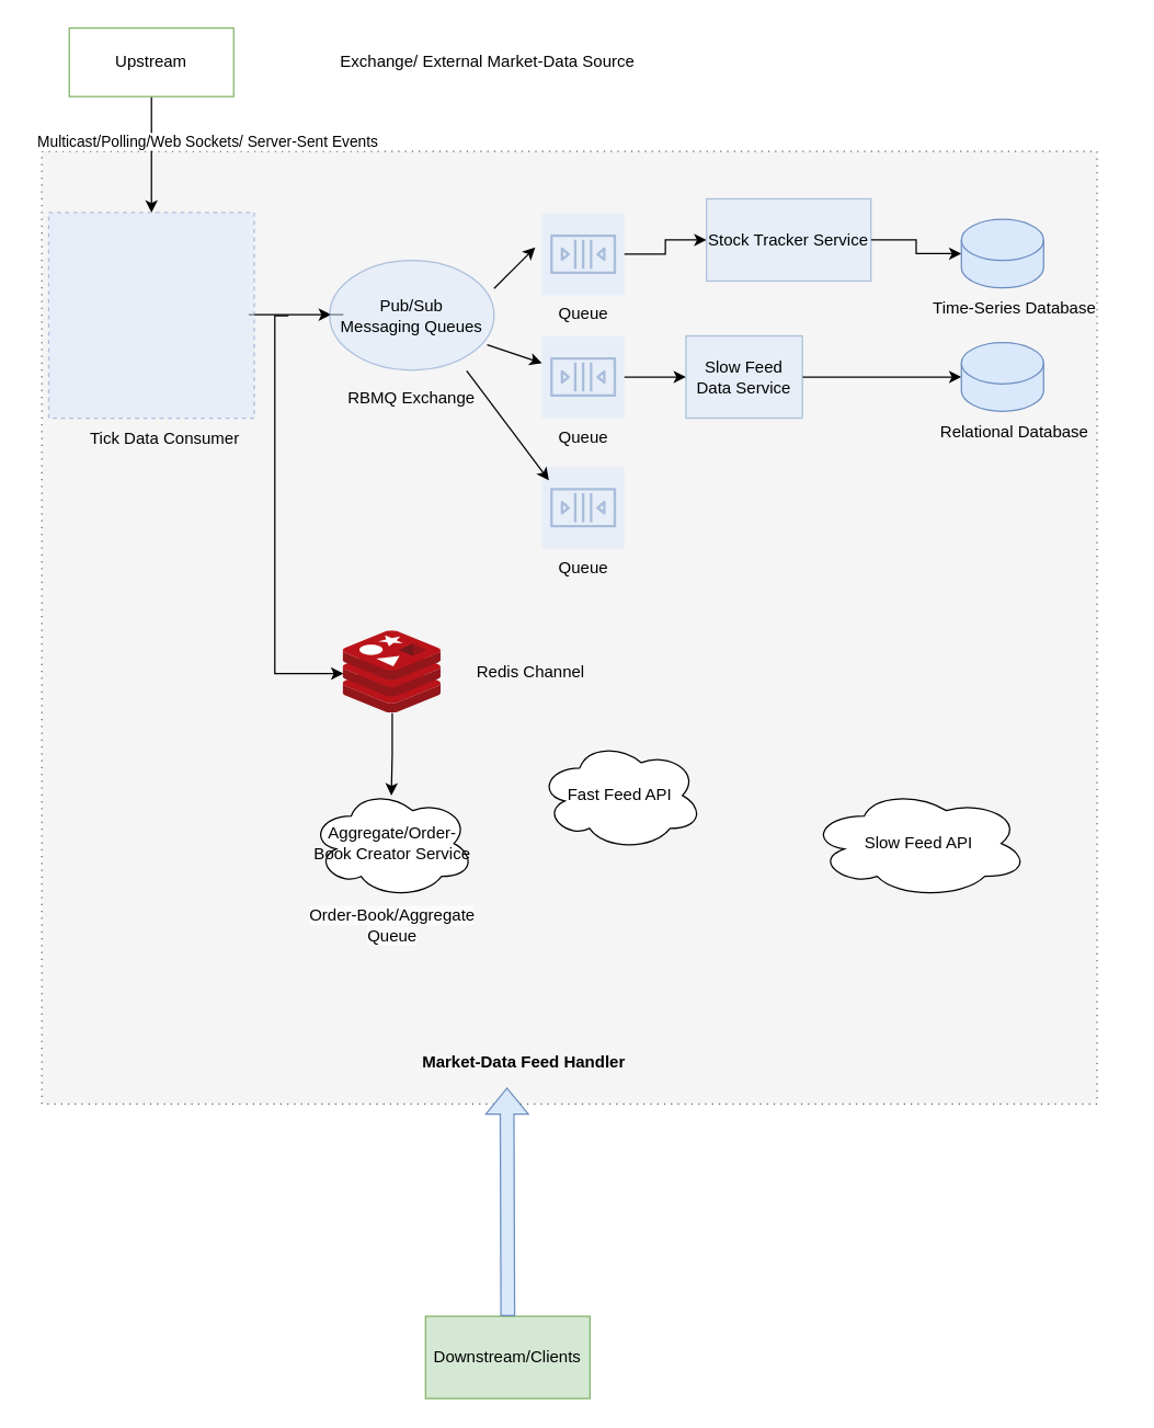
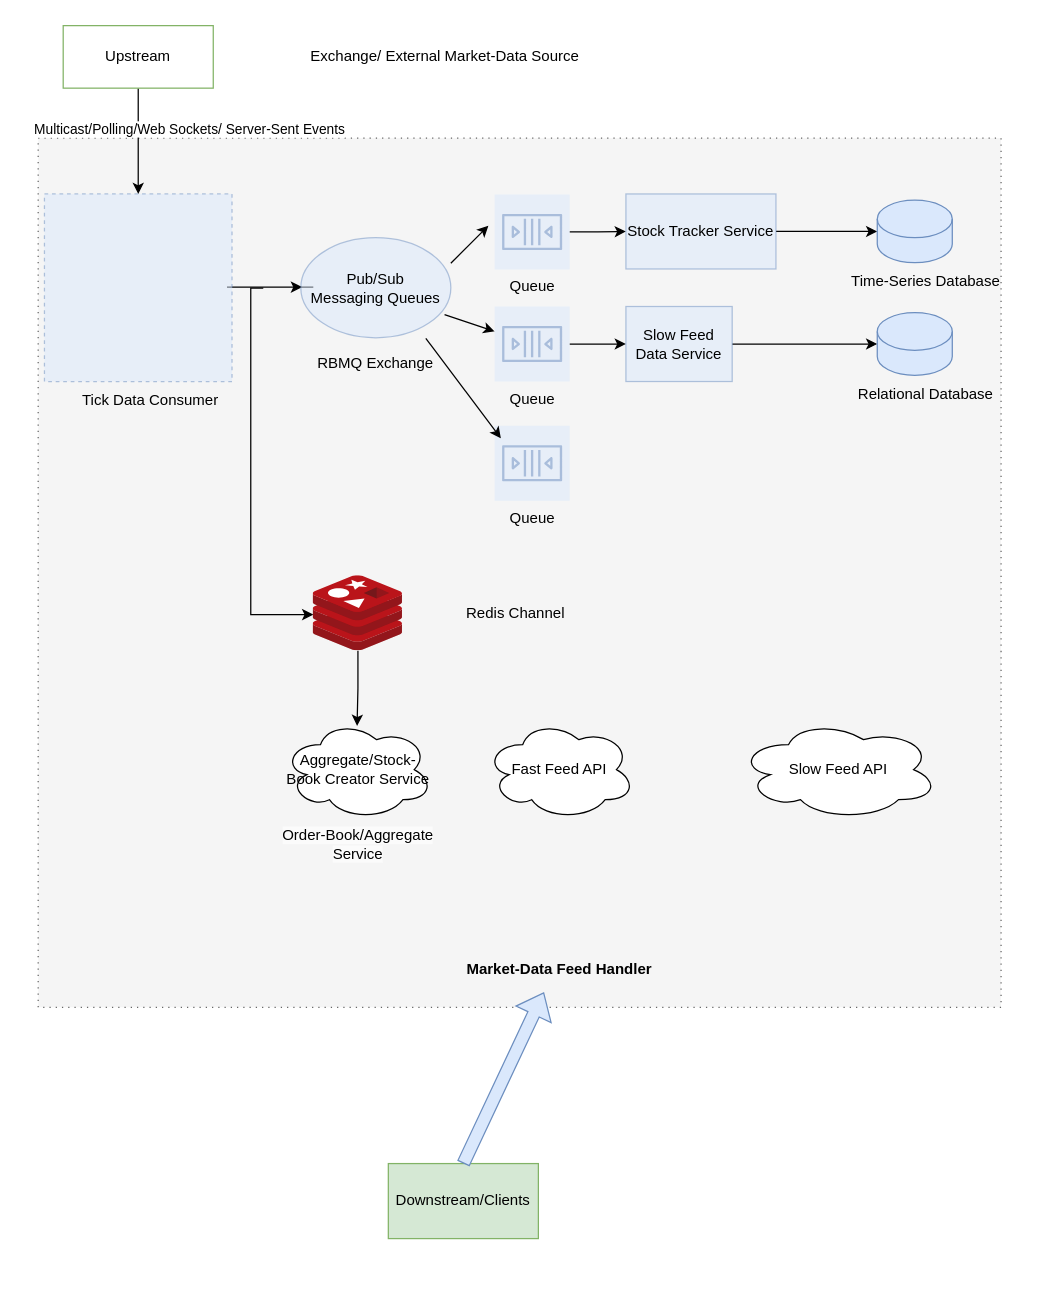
  <mxCell id="0" />
  <mxCell id="1" parent="0" />
  <mxCell id="2" value="" style="rounded=0;whiteSpace=wrap;html=1;dashed=1;dashPattern=1 4;fillColor=#f5f5f5;fontColor=#333333;strokeColor=#666666;" parent="1" vertex="1"><mxGeometry x="30" y="110" width="770" height="695" as="geometry" /></mxCell>
  <mxCell id="3" style="edgeStyle=orthogonalEdgeStyle;rounded=0;orthogonalLoop=1;jettySize=auto;html=1;exitX=0.5;exitY=1;exitDx=0;exitDy=0;entryX=0.5;entryY=0;entryDx=0;entryDy=0;" parent="1" source="5" target="8" edge="1"><mxGeometry relative="1" as="geometry"><Array as="points" /></mxGeometry></mxCell>
  <mxCell id="4" value="Multicast/Polling/Web Sockets/ Server-Sent Events" style="edgeLabel;html=1;align=center;verticalAlign=middle;resizable=0;points=[];" parent="3" vertex="1" connectable="0"><mxGeometry x="-0.344" relative="1" as="geometry"><mxPoint x="40" y="4" as="offset" /></mxGeometry></mxCell>
  <mxCell id="5" value="Upstream" style="rounded=0;whiteSpace=wrap;html=1;fillColor=#ffffff;strokeColor=#82b366;" parent="1" vertex="1"><mxGeometry x="50" y="20" width="120" height="50" as="geometry" /></mxCell>
  <mxCell id="6" value="Exchange/ External Market-Data Source" style="text;html=1;align=center;verticalAlign=middle;resizable=0;points=[];autosize=1;strokeColor=none;fillColor=none;" parent="1" vertex="1"><mxGeometry x="235" y="30" width="240" height="30" as="geometry" /></mxCell>
  <mxCell id="7" style="edgeStyle=orthogonalEdgeStyle;rounded=0;orthogonalLoop=1;jettySize=auto;html=1;" parent="1" edge="1"><mxGeometry relative="1" as="geometry"><mxPoint x="250" y="229.1" as="sourcePoint" /><mxPoint x="241" y="229.1" as="targetPoint" /><Array as="points"><mxPoint x="181" y="229.1" /><mxPoint x="181" y="229.1" /></Array></mxGeometry></mxCell>
  <mxCell id="8" value="" style="whiteSpace=wrap;html=1;aspect=fixed;fillColor=#dae8fc;strokeColor=#6c8ebf;dashed=1;opacity=50;" parent="1" vertex="1"><mxGeometry x="35" y="154.6" width="150" height="150" as="geometry" /></mxCell>
- <mxCell id="9" value="Downstream/Clients" style="rounded=0;whiteSpace=wrap;html=1;fillColor=#d5e8d4;strokeColor=#82b366;" parent="1" vertex="1"><mxGeometry x="310" y="960" width="120" height="60" as="geometry" /></mxCell>
- <mxCell id="10" value="&lt;b&gt;Market-Data Feed Handler&lt;/b&gt;" style="text;html=1;strokeColor=none;fillColor=none;align=center;verticalAlign=middle;whiteSpace=wrap;rounded=0;" parent="1" vertex="1"><mxGeometry x="257.43" y="760" width="250" height="30" as="geometry" /></mxCell>
+ <mxCell id="9" value="Downstream/Clients" style="rounded=0;whiteSpace=wrap;html=1;fillColor=#d5e8d4;strokeColor=#82b366;" parent="1" vertex="1"><mxGeometry x="310" y="930" width="120" height="60" as="geometry" /></mxCell>
+ <mxCell id="10" value="&lt;b&gt;Market-Data Feed Handler&lt;/b&gt;" style="text;html=1;strokeColor=none;fillColor=none;align=center;verticalAlign=middle;whiteSpace=wrap;rounded=0;" parent="1" vertex="1"><mxGeometry x="322.43" y="760" width="250" height="30" as="geometry" /></mxCell>
  <mxCell id="11" value="Pub/Sub&lt;br&gt;Messaging Queues" style="ellipse;whiteSpace=wrap;html=1;fillColor=#dae8fc;strokeColor=#6c8ebf;opacity=50;" parent="1" vertex="1"><mxGeometry x="240" y="189.6" width="120" height="80" as="geometry" /></mxCell>
  <mxCell id="12" style="edgeStyle=orthogonalEdgeStyle;rounded=0;orthogonalLoop=1;jettySize=auto;html=1;" parent="1" target="14" edge="1"><mxGeometry relative="1" as="geometry"><mxPoint x="210" y="230" as="sourcePoint" /><Array as="points"><mxPoint x="200" y="230" /><mxPoint x="200" y="491" /></Array></mxGeometry></mxCell>
  <mxCell id="13" style="edgeStyle=orthogonalEdgeStyle;rounded=0;orthogonalLoop=1;jettySize=auto;html=1;entryX=0.431;entryY=-0.094;entryDx=0;entryDy=0;entryPerimeter=0;" parent="1" source="14" edge="1"><mxGeometry relative="1" as="geometry"><mxPoint x="285.014" y="579.984" as="targetPoint" /></mxGeometry></mxCell>
  <mxCell id="14" value="" style="image;sketch=0;aspect=fixed;html=1;points=[];align=center;fontSize=12;image=img/lib/mscae/Cache_Redis_Product.svg;" parent="1" vertex="1"><mxGeometry x="250" y="460" width="71.43" height="60" as="geometry" /></mxCell>
  <mxCell id="15" value="Tick Data Consumer" style="text;html=1;strokeColor=none;fillColor=none;align=center;verticalAlign=middle;whiteSpace=wrap;rounded=0;" parent="1" vertex="1"><mxGeometry x="20" y="310" width="200" height="20" as="geometry" /></mxCell>
  <mxCell id="16" value="" style="edgeStyle=orthogonalEdgeStyle;rounded=0;orthogonalLoop=1;jettySize=auto;html=1;" parent="1" source="17" target="22" edge="1"><mxGeometry relative="1" as="geometry" /></mxCell>
  <mxCell id="17" value="Queue" style="sketch=0;outlineConnect=0;strokeColor=#6c8ebf;fillColor=#dae8fc;dashed=0;verticalLabelPosition=bottom;verticalAlign=top;align=center;html=1;fontSize=12;fontStyle=0;aspect=fixed;shape=mxgraph.aws4.resourceIcon;resIcon=mxgraph.aws4.queue;opacity=50;" parent="1" vertex="1"><mxGeometry x="395" y="155" width="60" height="60" as="geometry" /></mxCell>
  <mxCell id="18" value="" style="edgeStyle=orthogonalEdgeStyle;rounded=0;orthogonalLoop=1;jettySize=auto;html=1;" parent="1" source="19" target="24" edge="1"><mxGeometry relative="1" as="geometry" /></mxCell>
  <mxCell id="19" value="Queue" style="sketch=0;outlineConnect=0;strokeColor=#6c8ebf;fillColor=#dae8fc;dashed=0;verticalLabelPosition=bottom;verticalAlign=top;align=center;html=1;fontSize=12;fontStyle=0;aspect=fixed;shape=mxgraph.aws4.resourceIcon;resIcon=mxgraph.aws4.queue;opacity=50;" parent="1" vertex="1"><mxGeometry x="395" y="244.6" width="60" height="60" as="geometry" /></mxCell>
  <mxCell id="20" value="Queue" style="sketch=0;outlineConnect=0;strokeColor=#6c8ebf;fillColor=#dae8fc;dashed=0;verticalLabelPosition=bottom;verticalAlign=top;align=center;html=1;fontSize=12;fontStyle=0;aspect=fixed;shape=mxgraph.aws4.resourceIcon;resIcon=mxgraph.aws4.queue;opacity=50;" parent="1" vertex="1"><mxGeometry x="395" y="340" width="60" height="60" as="geometry" /></mxCell>
  <mxCell id="21" value="" style="edgeStyle=orthogonalEdgeStyle;rounded=0;orthogonalLoop=1;jettySize=auto;html=1;" parent="1" source="22" target="28" edge="1"><mxGeometry relative="1" as="geometry" /></mxCell>
- <mxCell id="22" value="Stock Tracker Service" style="rounded=0;whiteSpace=wrap;html=1;fillColor=#dae8fc;strokeColor=#6c8ebf;opacity=50;" parent="1" vertex="1"><mxGeometry x="515" y="144.6" width="120" height="60" as="geometry" /></mxCell>
+ <mxCell id="22" value="Stock Tracker Service" style="rounded=0;whiteSpace=wrap;html=1;fillColor=#dae8fc;strokeColor=#6c8ebf;opacity=50;" parent="1" vertex="1"><mxGeometry x="500" y="154.6" width="120" height="60" as="geometry" /></mxCell>
  <mxCell id="23" value="" style="edgeStyle=orthogonalEdgeStyle;rounded=0;orthogonalLoop=1;jettySize=auto;html=1;" parent="1" source="24" target="29" edge="1"><mxGeometry relative="1" as="geometry" /></mxCell>
  <mxCell id="24" value="Slow Feed Data Service" style="rounded=0;whiteSpace=wrap;html=1;fillColor=#dae8fc;strokeColor=#6c8ebf;opacity=50;" parent="1" vertex="1"><mxGeometry x="500" y="244.6" width="85" height="60" as="geometry" /></mxCell>
  <mxCell id="25" value="" style="endArrow=classic;html=1;rounded=0;" parent="1" edge="1"><mxGeometry width="50" height="50" relative="1" as="geometry"><mxPoint x="360" y="210" as="sourcePoint" /><mxPoint x="390" y="180" as="targetPoint" /></mxGeometry></mxCell>
  <mxCell id="26" value="" style="endArrow=classic;html=1;rounded=0;exitX=0.958;exitY=0.768;exitDx=0;exitDy=0;exitPerimeter=0;" parent="1" source="11" target="19" edge="1"><mxGeometry width="50" height="50" relative="1" as="geometry"><mxPoint x="350" y="300" as="sourcePoint" /><mxPoint x="400" y="250" as="targetPoint" /></mxGeometry></mxCell>
  <mxCell id="27" value="" style="endArrow=classic;html=1;rounded=0;" parent="1" edge="1"><mxGeometry width="50" height="50" relative="1" as="geometry"><mxPoint x="340" y="270" as="sourcePoint" /><mxPoint x="400" y="350" as="targetPoint" /></mxGeometry></mxCell>
  <mxCell id="28" value="" style="shape=cylinder3;whiteSpace=wrap;html=1;boundedLbl=1;backgroundOutline=1;size=15;fillColor=#dae8fc;strokeColor=#6c8ebf;" parent="1" vertex="1"><mxGeometry x="701" y="159.6" width="60" height="50" as="geometry" /></mxCell>
  <mxCell id="29" value="" style="shape=cylinder3;whiteSpace=wrap;html=1;boundedLbl=1;backgroundOutline=1;size=15;fillColor=#dae8fc;strokeColor=#6c8ebf;" parent="1" vertex="1"><mxGeometry x="701" y="249.6" width="60" height="50" as="geometry" /></mxCell>
  <mxCell id="30" value="Time-Series Database&lt;br&gt;" style="text;html=1;strokeColor=none;fillColor=none;align=center;verticalAlign=middle;whiteSpace=wrap;rounded=0;" parent="1" vertex="1"><mxGeometry x="660" y="210" width="160" height="30" as="geometry" /></mxCell>
  <mxCell id="31" value="Relational Database" style="text;html=1;strokeColor=none;fillColor=none;align=center;verticalAlign=middle;whiteSpace=wrap;rounded=0;" parent="1" vertex="1"><mxGeometry x="660" y="299.6" width="160" height="30" as="geometry" /></mxCell>
  <mxCell id="32" value="RBMQ Exchange" style="text;html=1;strokeColor=none;fillColor=none;align=center;verticalAlign=middle;whiteSpace=wrap;rounded=0;" parent="1" vertex="1"><mxGeometry x="230" y="274.6" width="140" height="30" as="geometry" /></mxCell>
- <mxCell id="33" value="Redis Channel" style="text;html=1;strokeColor=none;fillColor=none;align=center;verticalAlign=middle;whiteSpace=wrap;rounded=0;" parent="1" vertex="1"><mxGeometry x="330" y="480" width="114.29" height="20" as="geometry" /></mxCell>
- <mxCell id="34" value="&lt;span style=&quot;color: rgb(0, 0, 0); font-family: Helvetica; font-size: 12px; font-style: normal; font-variant-ligatures: normal; font-variant-caps: normal; font-weight: 400; letter-spacing: normal; orphans: 2; text-align: center; text-indent: 0px; text-transform: none; widows: 2; word-spacing: 0px; -webkit-text-stroke-width: 0px; background-color: rgb(251, 251, 251); text-decoration-thickness: initial; text-decoration-style: initial; text-decoration-color: initial; float: none; display: inline !important;&quot;&gt;Order-Book/Aggregate Queue&lt;/span&gt;" style="text;html=1;strokeColor=none;fillColor=none;align=center;verticalAlign=middle;whiteSpace=wrap;rounded=0;" parent="1" vertex="1"><mxGeometry x="205.71" y="660" width="160" height="30" as="geometry" /></mxCell>
+ <mxCell id="33" value="Redis Channel" style="text;html=1;strokeColor=none;fillColor=none;align=center;verticalAlign=middle;whiteSpace=wrap;rounded=0;" parent="1" vertex="1"><mxGeometry x="355" y="480" width="114.29" height="20" as="geometry" /></mxCell>
+ <mxCell id="34" value="&lt;span style=&quot;color: rgb(0, 0, 0); font-family: Helvetica; font-size: 12px; font-style: normal; font-variant-ligatures: normal; font-variant-caps: normal; font-weight: 400; letter-spacing: normal; orphans: 2; text-align: center; text-indent: 0px; text-transform: none; widows: 2; word-spacing: 0px; -webkit-text-stroke-width: 0px; background-color: rgb(251, 251, 251); text-decoration-thickness: initial; text-decoration-style: initial; text-decoration-color: initial; float: none; display: inline !important;&quot;&gt;Order-Book/Aggregate Service&lt;/span&gt;" style="text;html=1;strokeColor=none;fillColor=none;align=center;verticalAlign=middle;whiteSpace=wrap;rounded=0;" parent="1" vertex="1"><mxGeometry x="205.71" y="660" width="160" height="30" as="geometry" /></mxCell>
  <mxCell id="35" value="" style="shape=flexArrow;endArrow=classic;html=1;rounded=0;exitX=0.5;exitY=0;exitDx=0;exitDy=0;entryX=0.448;entryY=1.1;entryDx=0;entryDy=0;entryPerimeter=0;fillColor=#dae8fc;strokeColor=#6c8ebf;" parent="1" source="9" target="10" edge="1"><mxGeometry width="50" height="50" relative="1" as="geometry"><mxPoint x="360" y="940" as="sourcePoint" /><mxPoint x="410" y="890" as="targetPoint" /></mxGeometry></mxCell>
- <mxCell id="36" value="Fast Feed API&lt;br&gt;" style="ellipse;shape=cloud;whiteSpace=wrap;html=1;" parent="1" vertex="1"><mxGeometry x="392.43" y="540" width="120" height="80" as="geometry" /></mxCell>
+ <mxCell id="36" value="Fast Feed API&lt;br&gt;" style="ellipse;shape=cloud;whiteSpace=wrap;html=1;" parent="1" vertex="1"><mxGeometry x="387.43" y="575" width="120" height="80" as="geometry" /></mxCell>
  <mxCell id="37" value="Slow Feed API&lt;br&gt;" style="ellipse;shape=cloud;whiteSpace=wrap;html=1;" parent="1" vertex="1"><mxGeometry x="590" y="575" width="160" height="80" as="geometry" /></mxCell>
- <mxCell id="38" value="Aggregate/Order-Book Creator Service" style="ellipse;shape=cloud;whiteSpace=wrap;html=1;" parent="1" vertex="1"><mxGeometry x="225.71" y="575" width="120" height="80" as="geometry" /></mxCell>
+ <mxCell id="38" value="Aggregate/Stock-Book Creator Service" style="ellipse;shape=cloud;whiteSpace=wrap;html=1;" parent="1" vertex="1"><mxGeometry x="225.71" y="575" width="120" height="80" as="geometry" /></mxCell>
